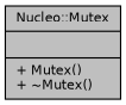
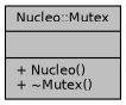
  digraph {
-   n1 [color=black fillcolor=grey75 fontcolor=black fontname=Helvetica fontsize=10 height=0.2 label="{Nucleo::Mutex\n||+ Mutex()\l+ ~Mutex()\l}" shape=record style=filled width=0.4]
+   n1 [color=black fillcolor=grey75 fontcolor=black fontname=Helvetica fontsize=10 height=0.2 label="{Nucleo::Mutex\n||+ Nucleo()\l+ ~Mutex()\l}" shape=record style=filled width=0.4]
  }
